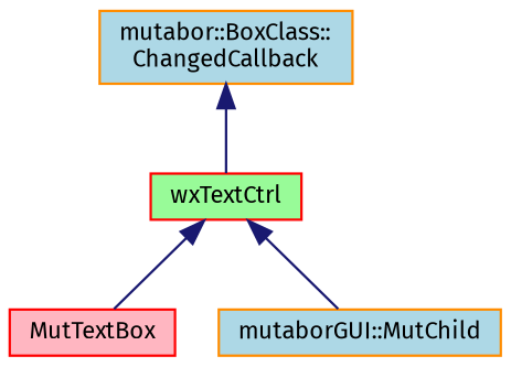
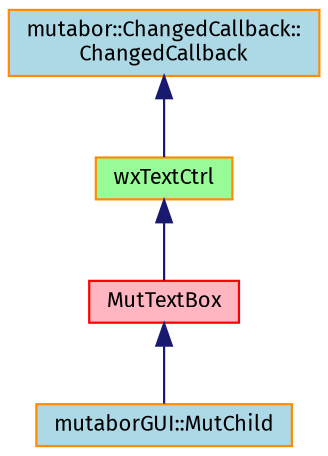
  digraph {
    fontname="Fira Sans"
    node [color=red fillcolor=lightblue fontname="Fira Sans" fontsize=10 shape=record style=filled]
    edge [color=midnightblue dir=back fontname="Fira Sans" fontsize=10 labelfontname=Sans labelfontsize=10 style=solid]
    n1 [fillcolor=lightpink fontcolor=black height=0.2 label=MutTextBox width=0.4]
    n2 [color=darkorange height=0.2 label="mutaborGUI::MutChild" width=0.4]
-   n3 [fillcolor=palegreen height=0.2 label=wxTextCtrl width=0.4]
-   n4 [color=darkorange height=0.2 label="mutabor::BoxClass::\lChangedCallback" width=0.4]
-   n3 -> n2
+   n3 [color=darkorange fillcolor=palegreen height=0.2 label=wxTextCtrl width=0.4]
+   n4 [color=darkorange height=0.2 label="mutabor::ChangedCallback::\lChangedCallback" width=0.4]
+   n1 -> n2
    n3 -> n1
    n4 -> n3
  }
